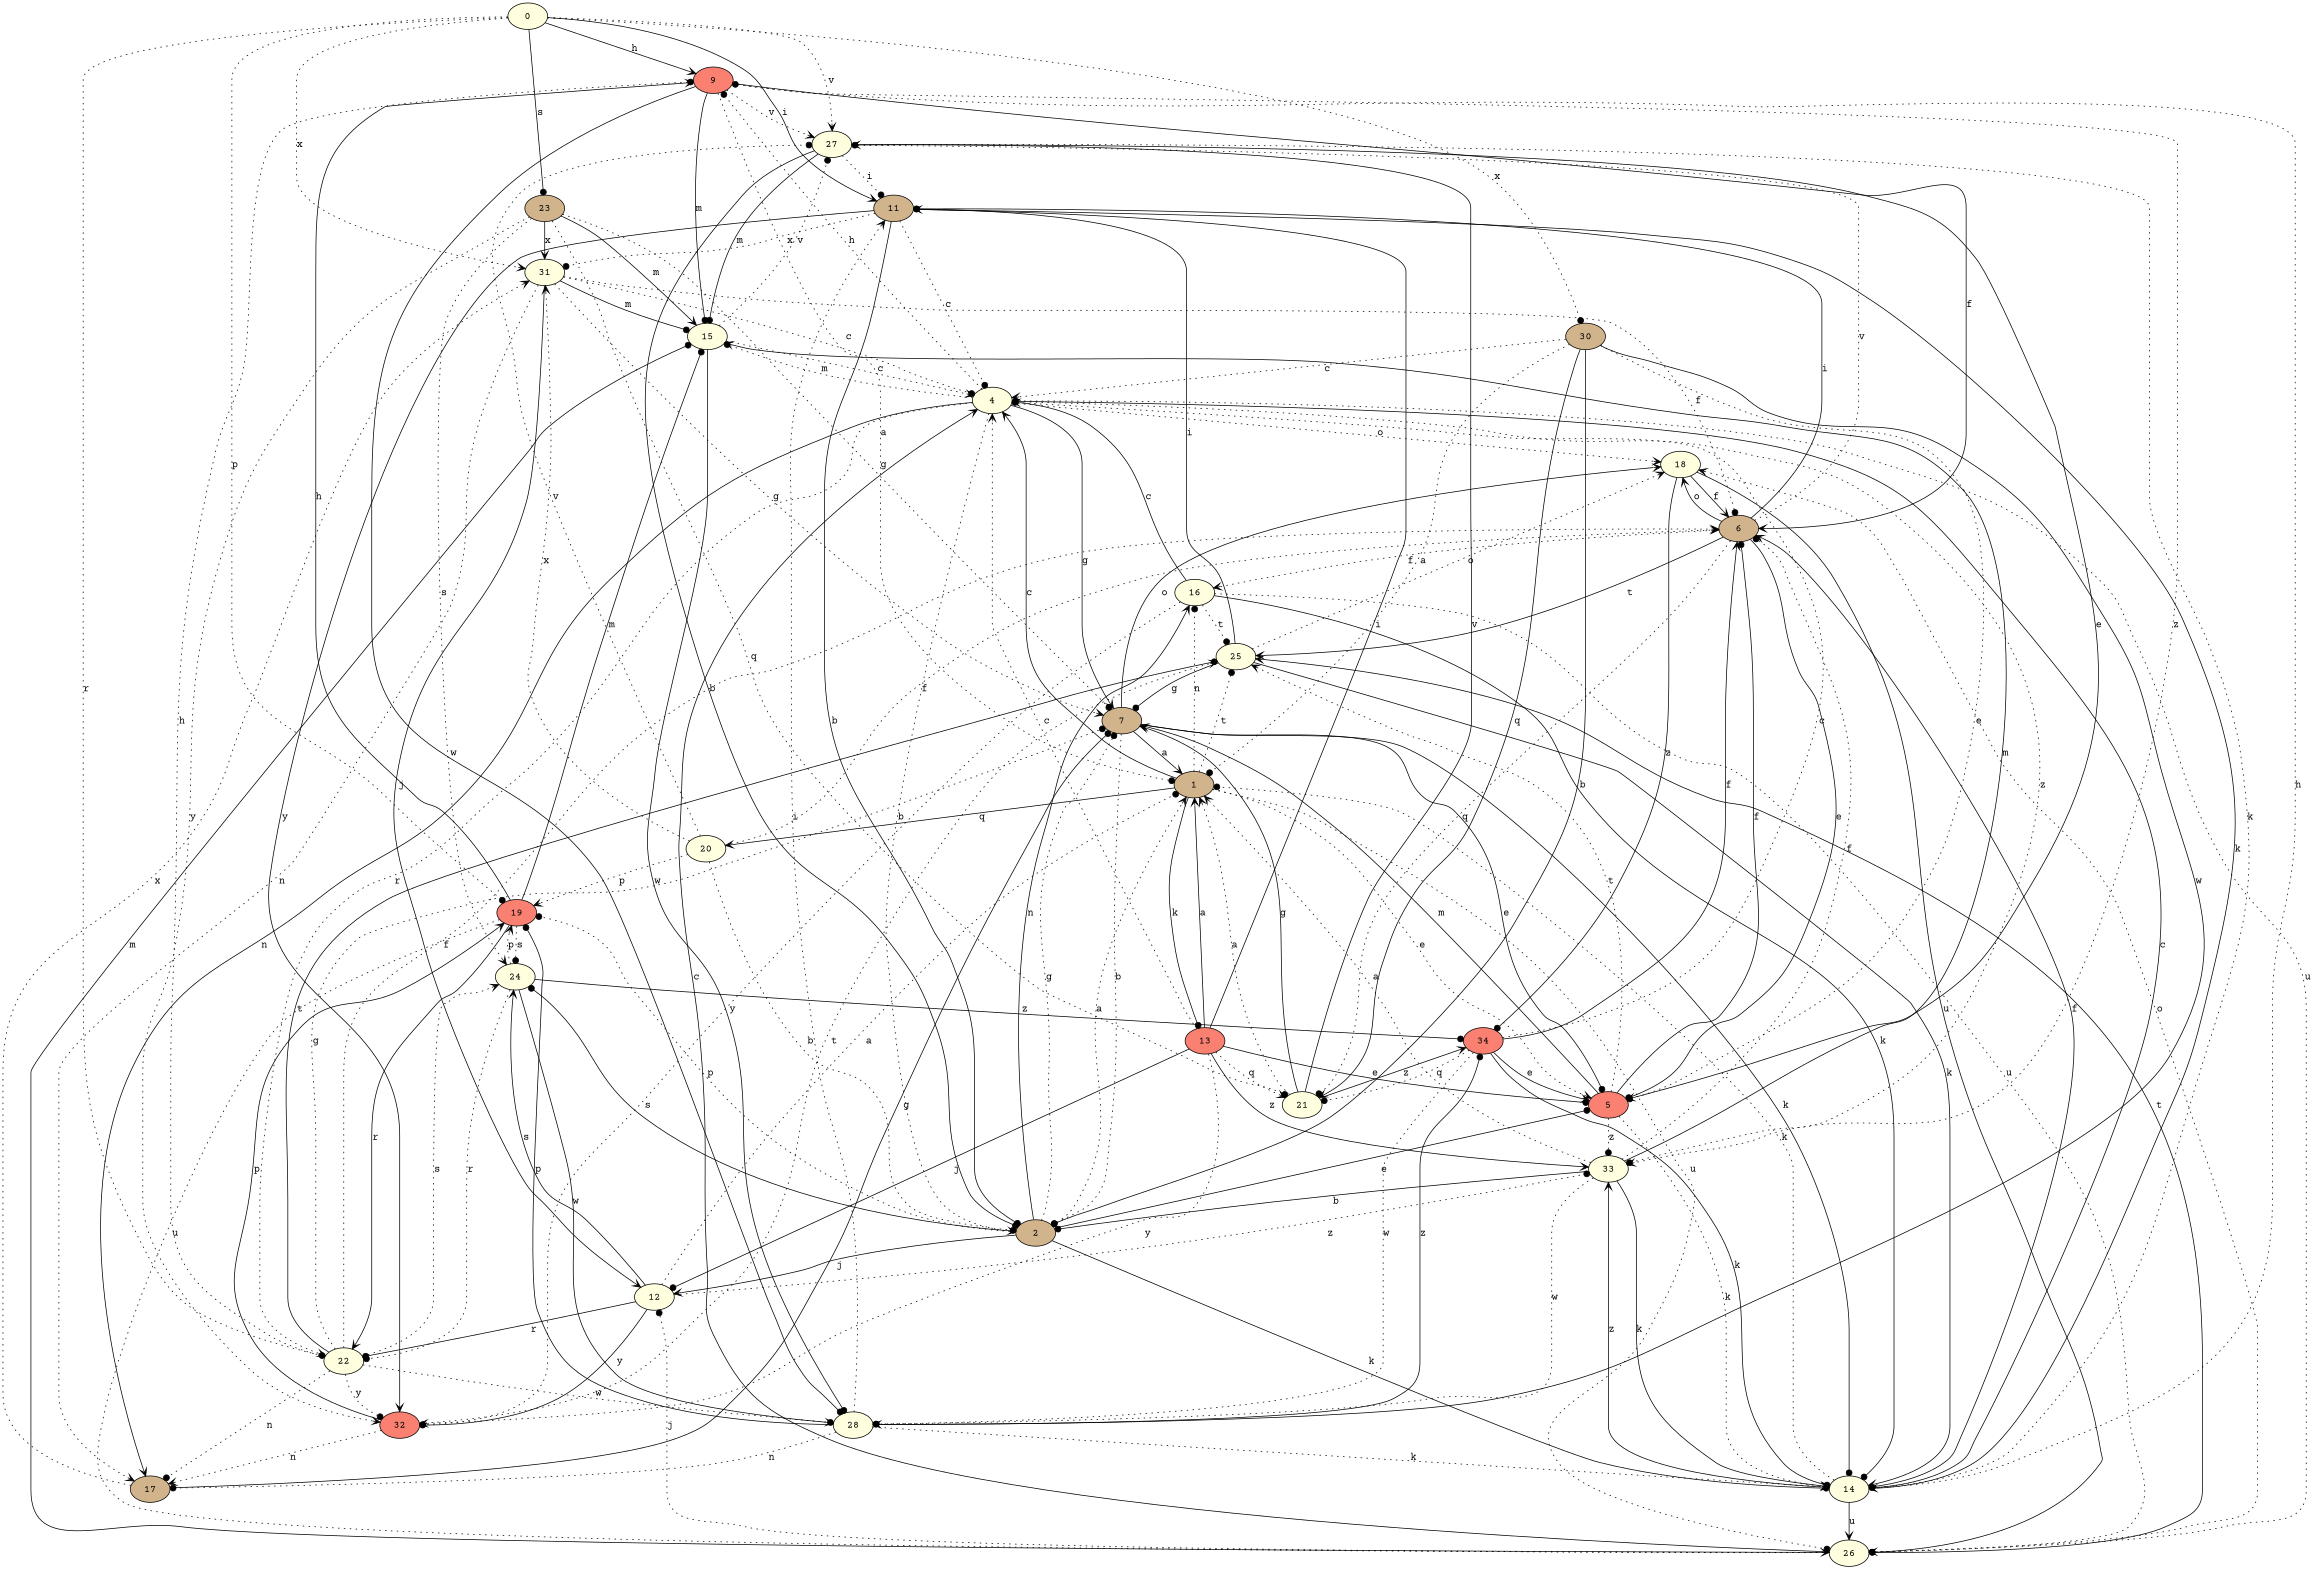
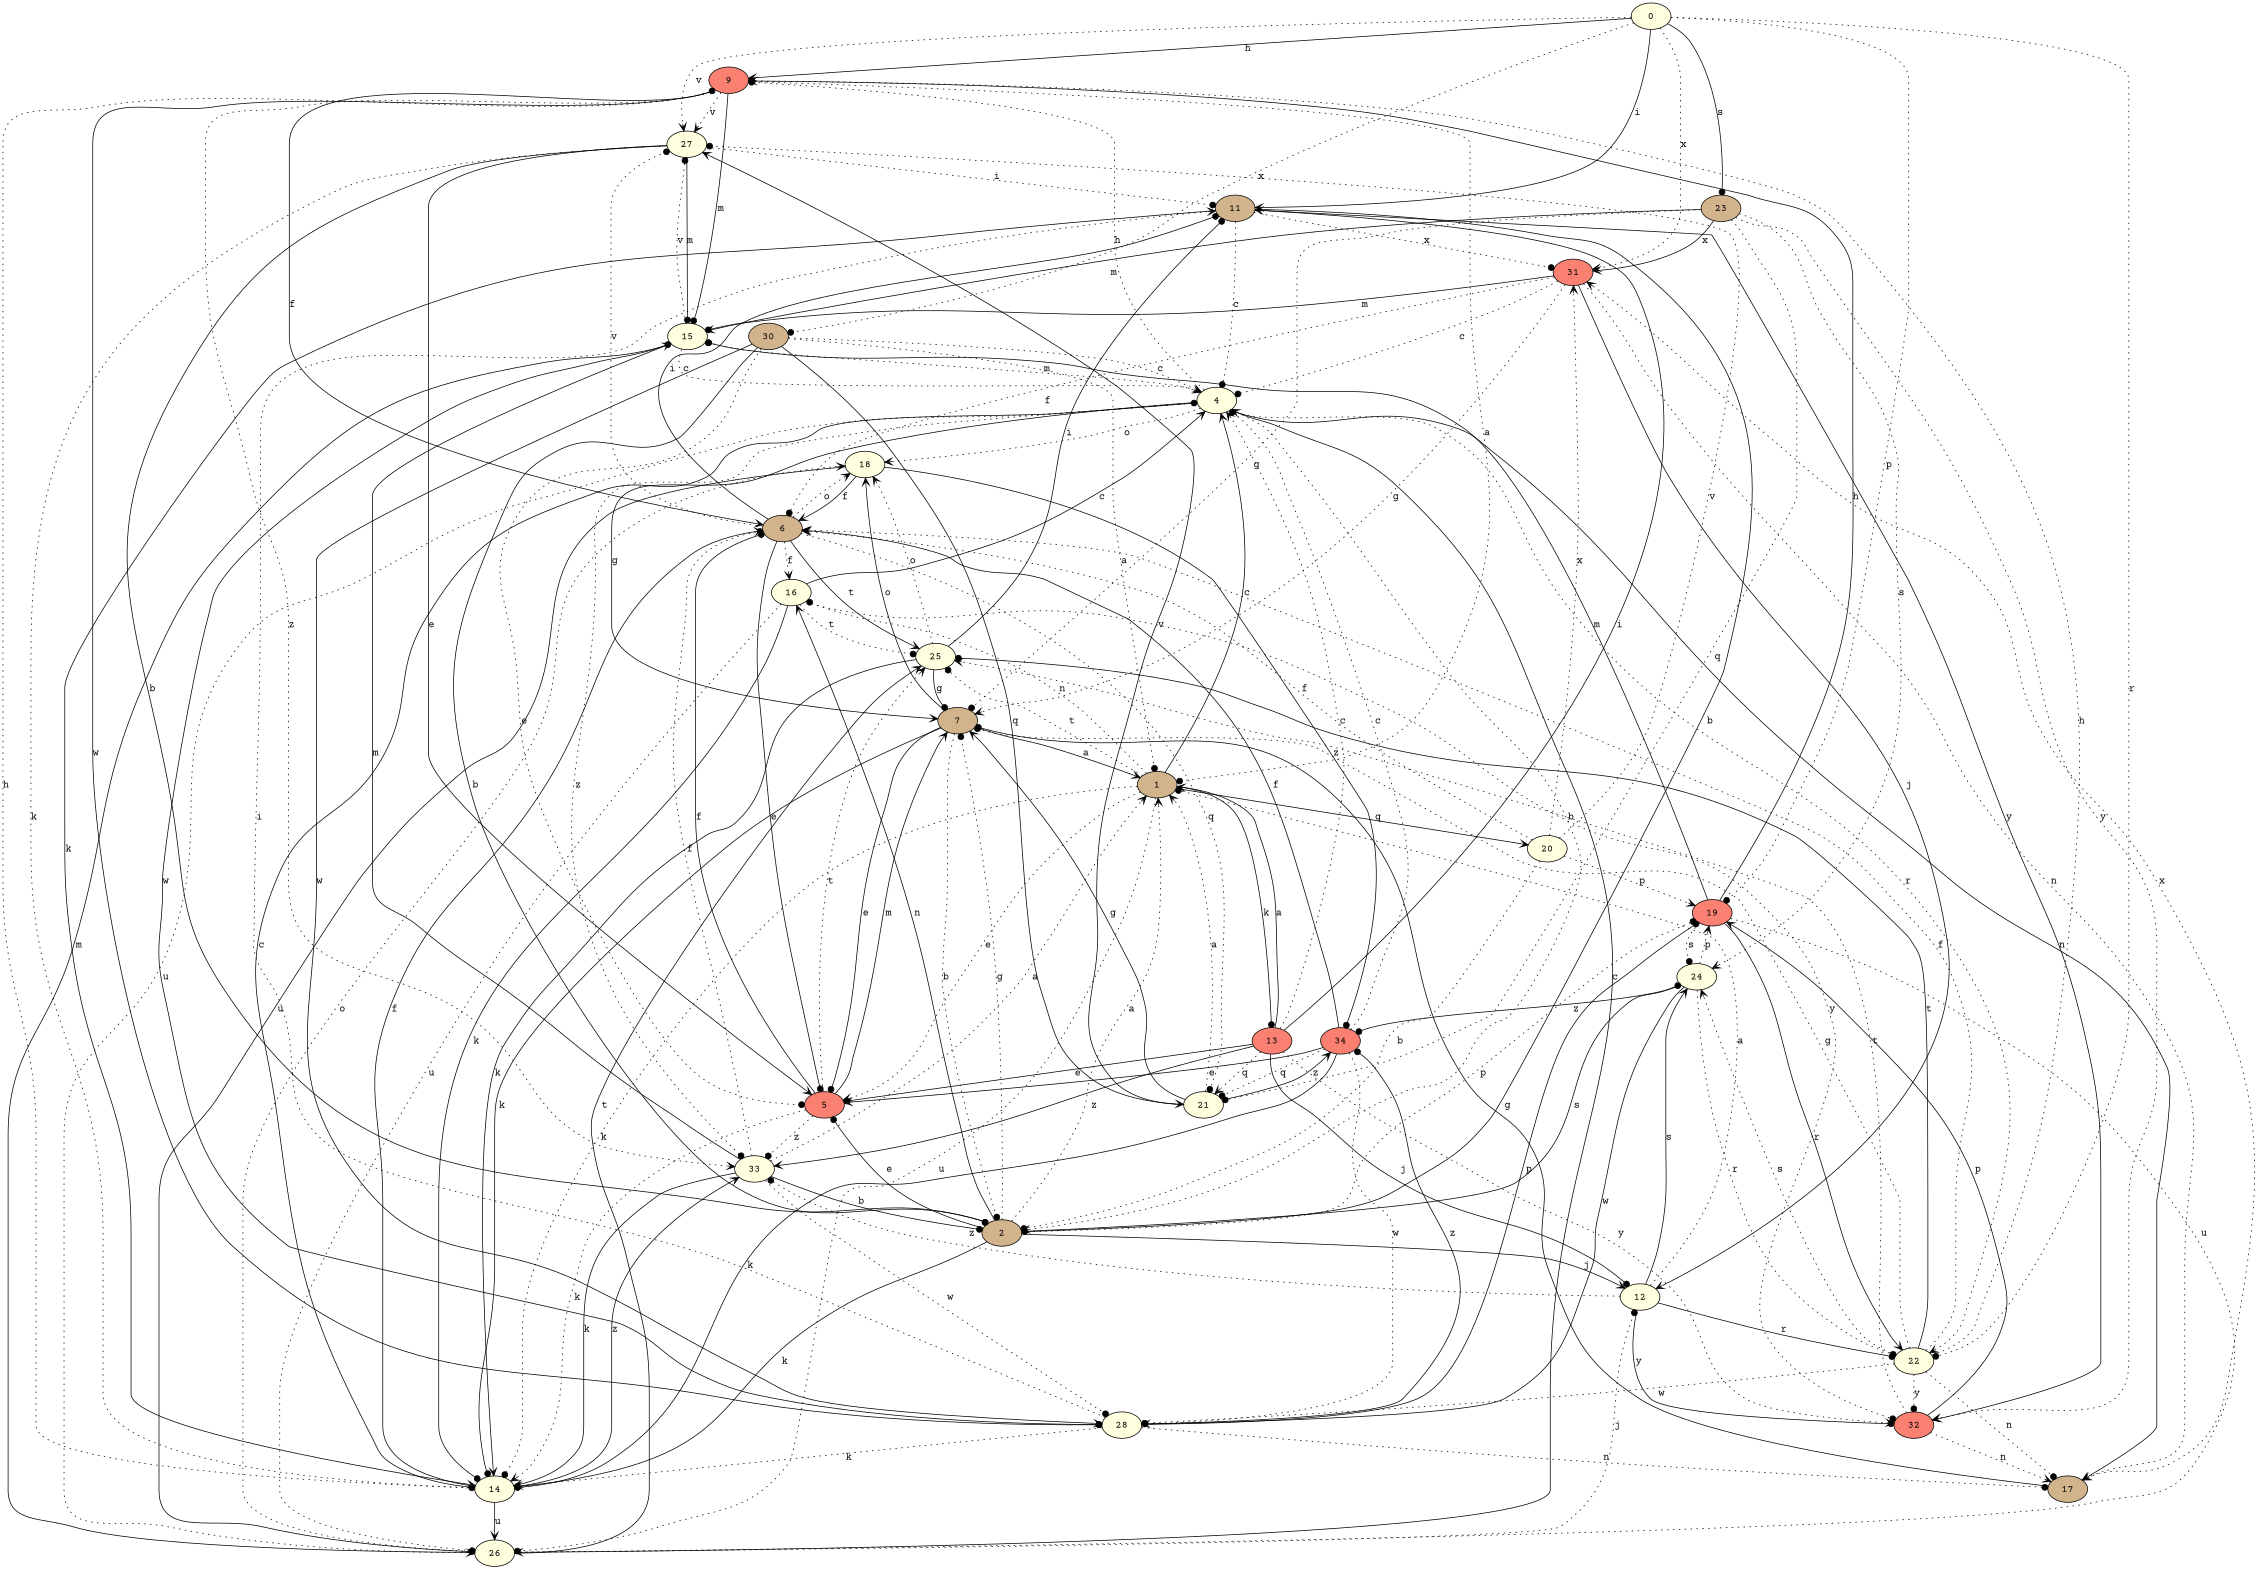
  strict digraph {
    fontname="Courier Prime"
    node [fillcolor=lightyellow fontname="Courier Prime" style=filled]
    edge [arrowhead=dot fontname="Courier Prime" style=dotted]
    9 [fillcolor=salmon]
    0
    11 [fillcolor=tan]
    19 [fillcolor=salmon]
    22
    23 [fillcolor=tan]
    27
    30 [fillcolor=tan]
-   31
+   31 [fillcolor=salmon]
    1 [fillcolor=tan]
    15
    33
    6 [fillcolor=tan]
    28
    4
    14
    2 [fillcolor=tan]
    32 [fillcolor=salmon]
    26
    24
    25
    7 [fillcolor=tan]
    17 [fillcolor=tan]
    21
    5 [fillcolor=salmon]
    12
    13 [fillcolor=salmon]
    16
    20
    18
    34 [fillcolor=salmon]
    9 -> 27 [arrowhead=vee label=v]
    9 -> 1 [label=a]
    9 -> 15 [label=m style=solid]
    9 -> 33 [arrowhead=vee label=z]
    9 -> 6 [arrowhead=vee label=f style=solid]
    9 -> 28 [label=w style=solid]
    0 -> 9 [arrowhead=vee label=h style=solid]
    0 -> 11 [arrowhead=vee label=i style=solid]
    0 -> 19 [label=p]
    0 -> 22 [label=r]
    0 -> 23 [label=s style=solid]
    0 -> 27 [arrowhead=vee label=v]
    0 -> 30 [label=x]
    0 -> 31 [arrowhead=vee label=x]
    11 -> 31 [label=x]
    11 -> 4 [label=c]
    11 -> 14 [arrowhead=vee label=k style=solid]
    11 -> 2 [label=b style=solid]
    11 -> 32 [arrowhead=vee label=y style=solid]
    19 -> 9 [arrowhead=vee label=h style=solid]
    19 -> 22 [arrowhead=vee label=r style=solid]
    19 -> 15 [label=m style=solid]
    19 -> 26 [arrowhead=vee label=u]
    19 -> 24 [label=s]
    22 -> 9 [label=h]
    22 -> 6 [arrowhead=vee label=f]
    22 -> 28 [label=w]
    22 -> 32 [label=y]
    22 -> 24 [arrowhead=vee label=s]
    22 -> 25 [label=t style=solid]
    22 -> 7 [label=g]
    22 -> 17 [label=n]
    23 -> 31 [arrowhead=vee label=x style=solid]
    23 -> 15 [arrowhead=vee label=m style=solid]
    23 -> 32 [arrowhead=vee label=y]
    23 -> 24 [arrowhead=vee label=s]
    23 -> 7 [label=g]
    23 -> 21 [label=q]
    27 -> 11 [label=i]
    27 -> 15 [label=m style=solid]
    27 -> 14 [label=k]
    27 -> 2 [label=b style=solid]
    27 -> 5 [arrowhead=vee label=e style=solid]
    30 -> 1 [label=a]
    30 -> 28 [arrowhead=vee label=w style=solid]
    30 -> 4 [arrowhead=vee label=c]
    30 -> 2 [label=b style=solid]
    30 -> 21 [arrowhead=vee label=q style=solid]
    30 -> 5 [label=e]
    31 -> 15 [label=m style=solid]
    31 -> 6 [label=f]
    31 -> 4 [label=c]
    31 -> 7 [arrowhead=vee label=g]
    31 -> 17 [arrowhead=vee label=n]
    31 -> 12 [arrowhead=vee label=j style=solid]
    1 -> 4 [arrowhead=vee label=c style=solid]
-   14 -> 1 [label=k]
+   1 -> 14 [label=k]
    1 -> 26 [label=u]
    1 -> 25 [label=t]
    1 -> 5 [arrowhead=vee label=e]
    1 -> 13 [label=k style=solid]
    1 -> 16 [label=n]
    1 -> 20 [arrowhead=vee label=q style=solid]
    15 -> 27 [label=v]
    15 -> 28 [label=w style=solid]
    15 -> 4 [arrowhead=vee label=c]
    33 -> 1 [arrowhead=vee label=a]
    33 -> 15 [arrowhead=vee label=m style=solid]
    33 -> 6 [label=f]
    33 -> 28 [label=w]
    33 -> 14 [arrowhead=vee label=k style=solid]
    33 -> 2 [label=b style=solid]
    6 -> 11 [label=i style=solid]
    6 -> 27 [label=v]
    6 -> 25 [arrowhead=vee label=t style=solid]
    6 -> 21 [label=q]
    6 -> 5 [label=e style=solid]
    6 -> 16 [arrowhead=vee label=f]
-   6 -> 18 [arrowhead=vee label=o style=solid]
+   6 -> 18 [arrowhead=vee label=o]
    28 -> 11 [arrowhead=vee label=i]
    28 -> 19 [label=p style=solid]
    28 -> 14 [arrowhead=vee label=k]
    28 -> 17 [label=n]
    28 -> 34 [label=z style=solid]
    4 -> 9 [label=h]
    4 -> 22 [arrowhead=vee label=r]
    4 -> 15 [label=m]
    4 -> 33 [label=z]
    4 -> 2 [arrowhead=vee label=b]
    4 -> 26 [arrowhead=vee label=u]
    4 -> 7 [arrowhead=vee label=g style=solid]
    4 -> 17 [arrowhead=vee label=n style=solid]
    4 -> 18 [arrowhead=vee label=o]
    14 -> 9 [label=h]
    14 -> 33 [arrowhead=vee label=z style=solid]
    14 -> 6 [arrowhead=vee label=f style=solid]
    14 -> 4 [label=c style=solid]
    14 -> 26 [arrowhead=vee label=u style=solid]
    2 -> 19 [label=p]
    2 -> 1 [arrowhead=vee label=a]
    2 -> 14 [label=k style=solid]
    2 -> 24 [label=s style=solid]
    2 -> 7 [label=g]
    2 -> 5 [label=e style=solid]
    2 -> 12 [arrowhead=vee label=j style=solid]
    2 -> 16 [arrowhead=vee label=n style=solid]
    32 -> 19 [arrowhead=vee label=p style=solid]
    32 -> 25 [arrowhead=vee label=t]
    32 -> 17 [arrowhead=vee label=n]
    26 -> 15 [label=m style=solid]
    26 -> 4 [arrowhead=vee label=c style=solid]
    26 -> 25 [arrowhead=vee label=t style=solid]
    26 -> 12 [label=j]
    26 -> 18 [arrowhead=vee label=o]
    24 -> 19 [arrowhead=vee label=p]
    24 -> 22 [label=r]
    24 -> 28 [arrowhead=vee label=w style=solid]
    24 -> 34 [label=z style=solid]
    25 -> 11 [label=i style=solid]
    25 -> 14 [arrowhead=vee label=k style=solid]
    25 -> 7 [label=g style=solid]
    25 -> 18 [arrowhead=vee label=o]
    7 -> 1 [arrowhead=vee label=a style=solid]
    7 -> 14 [label=k style=solid]
    7 -> 2 [label=b]
    7 -> 5 [label=e style=solid]
    7 -> 18 [arrowhead=vee label=o style=solid]
    17 -> 31 [arrowhead=vee label=x]
    17 -> 7 [label=g style=solid]
    21 -> 27 [arrowhead=vee label=v style=solid]
    21 -> 1 [arrowhead=vee label=a]
    21 -> 7 [arrowhead=vee label=g style=solid]
    21 -> 34 [arrowhead=vee label=z style=solid]
    5 -> 33 [label=z]
    5 -> 6 [label=f style=solid]
    5 -> 14 [arrowhead=vee label=k]
    5 -> 25 [arrowhead=vee label=t]
    5 -> 7 [arrowhead=vee label=m style=solid]
    12 -> 22 [label=r style=solid]
    12 -> 1 [label=a]
    12 -> 33 [label=z]
    12 -> 32 [label=y style=solid]
    12 -> 24 [arrowhead=vee label=s style=solid]
    13 -> 11 [arrowhead=vee label=i style=solid]
    13 -> 1 [arrowhead=vee label=a style=solid]
    13 -> 33 [arrowhead=vee label=z style=solid]
    13 -> 4 [arrowhead=vee label=c]
    13 -> 32 [arrowhead=vee label=y]
    13 -> 21 [arrowhead=vee label=q]
    13 -> 5 [label=e style=solid]
    13 -> 12 [label=j style=solid]
    16 -> 4 [arrowhead=vee label=c style=solid]
    16 -> 14 [label=k style=solid]
    16 -> 32 [label=y]
    16 -> 26 [label=u]
    16 -> 25 [label=t]
    20 -> 19 [arrowhead=vee label=p]
    20 -> 27 [label=v]
    20 -> 31 [arrowhead=vee label=x]
    20 -> 6 [arrowhead=vee label=f]
    20 -> 2 [label=b]
    18 -> 6 [arrowhead=vee label=f style=solid]
    18 -> 26 [label=u style=solid]
    18 -> 34 [label=z style=solid]
    34 -> 6 [arrowhead=vee label=f style=solid]
    34 -> 28 [label=w]
    34 -> 4 [label=c]
    34 -> 14 [label=k style=solid]
    34 -> 21 [label=q]
    34 -> 5 [arrowhead=vee label=e style=solid]
  }
